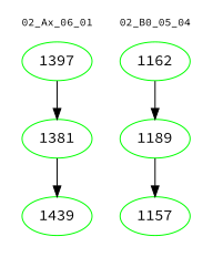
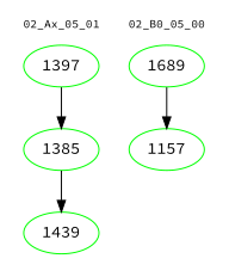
  digraph {
    fontname="Source Code Pro"
    node [color=green fontname="Source Code Pro"]
    edge [color=black fontname="Source Code Pro"]
    n1 [label=1397]
-   n2 [label=1381]
+   n2 [label=1385]
    n3 [label=1439]
-   n4 [label=1162]
    n5 [label=1157]
-   n6 [label=1189]
+   n6 [label=1689]
    subgraph cluster_1 {
      color=white
      fontsize=10
-     label="02_Ax_06_01"
+     label="02_Ax_05_01"
      n1
      n2
      n3
    }
    subgraph cluster_2 {
      color=white
      fontsize=10
-     label="02_B0_05_04"
-     n4
+     label="02_B0_05_00"
      n5
      n6
    }
    n1 -> n2
    n2 -> n3
-   n4 -> n6
    n6 -> n5
  }
